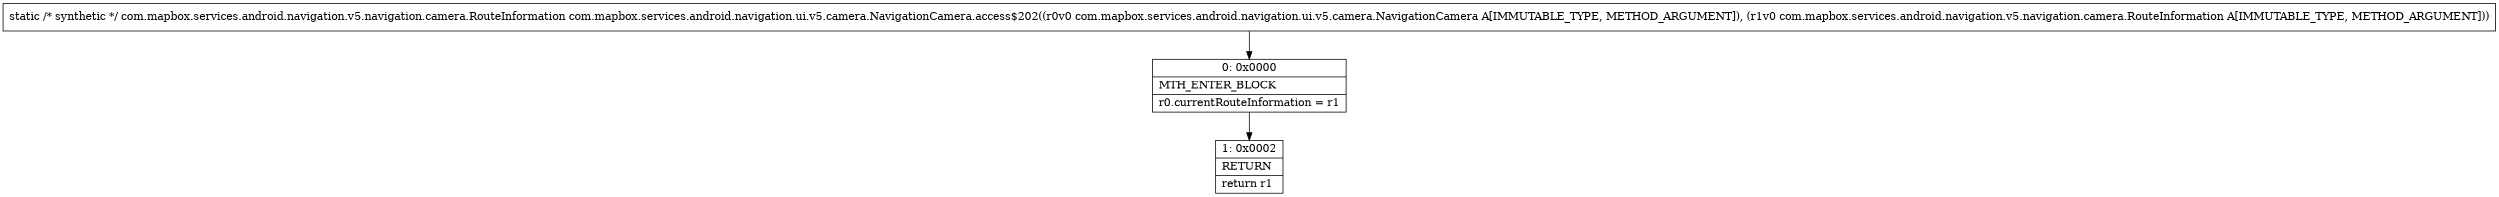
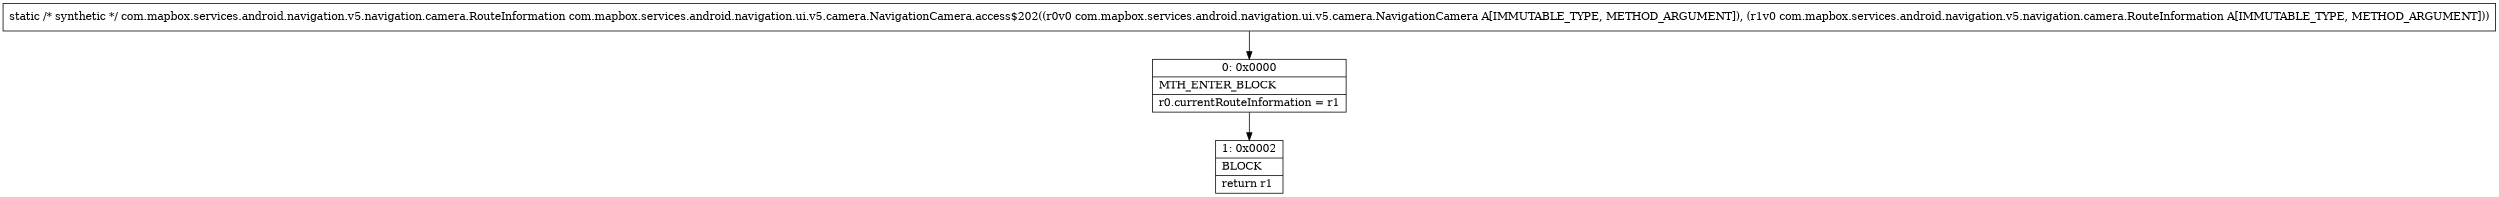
  digraph {
    node [shape=record]
    n1 [label="{0\:\ 0x0000|MTH_ENTER_BLOCK\l|r0.currentRouteInformation = r1\l}"]
-   n2 [label="{1\:\ 0x0002|RETURN\l|return r1\l}"]
+   n2 [label="{1\:\ 0x0002|BLOCK\l|return r1\l}"]
    n3 [label="{static \/* synthetic *\/ com.mapbox.services.android.navigation.v5.navigation.camera.RouteInformation com.mapbox.services.android.navigation.ui.v5.camera.NavigationCamera.access$202((r0v0 com.mapbox.services.android.navigation.ui.v5.camera.NavigationCamera A[IMMUTABLE_TYPE, METHOD_ARGUMENT]), (r1v0 com.mapbox.services.android.navigation.v5.navigation.camera.RouteInformation A[IMMUTABLE_TYPE, METHOD_ARGUMENT])) }"]
    n1 -> n2
    n3 -> n1
  }
